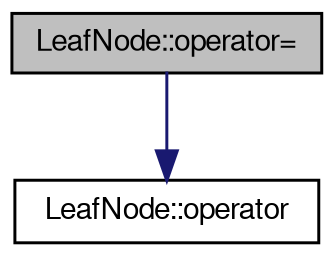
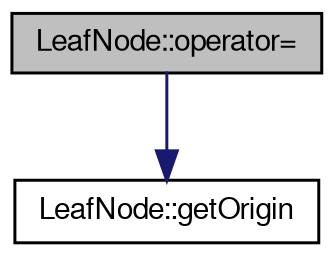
  digraph {
    rankdir=TB
    node [color=black fontname=FreeSans fontsize=10 shape=record style=filled]
    n1 [fillcolor=grey75 fontcolor=black height=0.2 label="LeafNode::operator=" width=0.4]
-   n2 [fillcolor=white height=0.2 label="LeafNode::operator" width=0.4]
+   n2 [fillcolor=white height=0.2 label="LeafNode::getOrigin" width=0.4]
    n1 -> n2 [color=midnightblue fontname=FreeSans fontsize=10 labelfontname=FreeSans labelfontsize=10 style=solid]
  }
